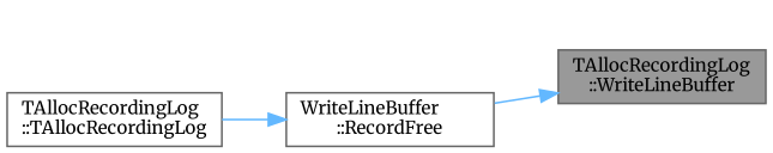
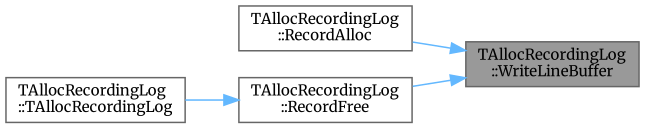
  digraph {
    fontname=Merriweather
    rankdir=RL
    node [color=grey40 fillcolor=white fontname=Merriweather fontsize=10 shape=box style=filled]
    edge [color=steelblue1 dir=back fontname=Merriweather fontsize=10 labelfontname=Helvetica labelfontsize=10 style=solid]
    n1 [color=gray40 fillcolor=grey60 fontcolor=black height=0.2 label="TAllocRecordingLog\l::WriteLineBuffer" width=0.4]
-   n3 [height=0.2 label="WriteLineBuffer\l::RecordFree" width=0.4]
+   n2 [height=0.2 label="TAllocRecordingLog\l::RecordAlloc" width=0.4]
+   n3 [height=0.2 label="TAllocRecordingLog\l::RecordFree" width=0.4]
    n4 [height=0.2 label="TAllocRecordingLog\l::TAllocRecordingLog" width=0.4]
+   n1 -> n2
    n1 -> n3
    n3 -> n4
  }
